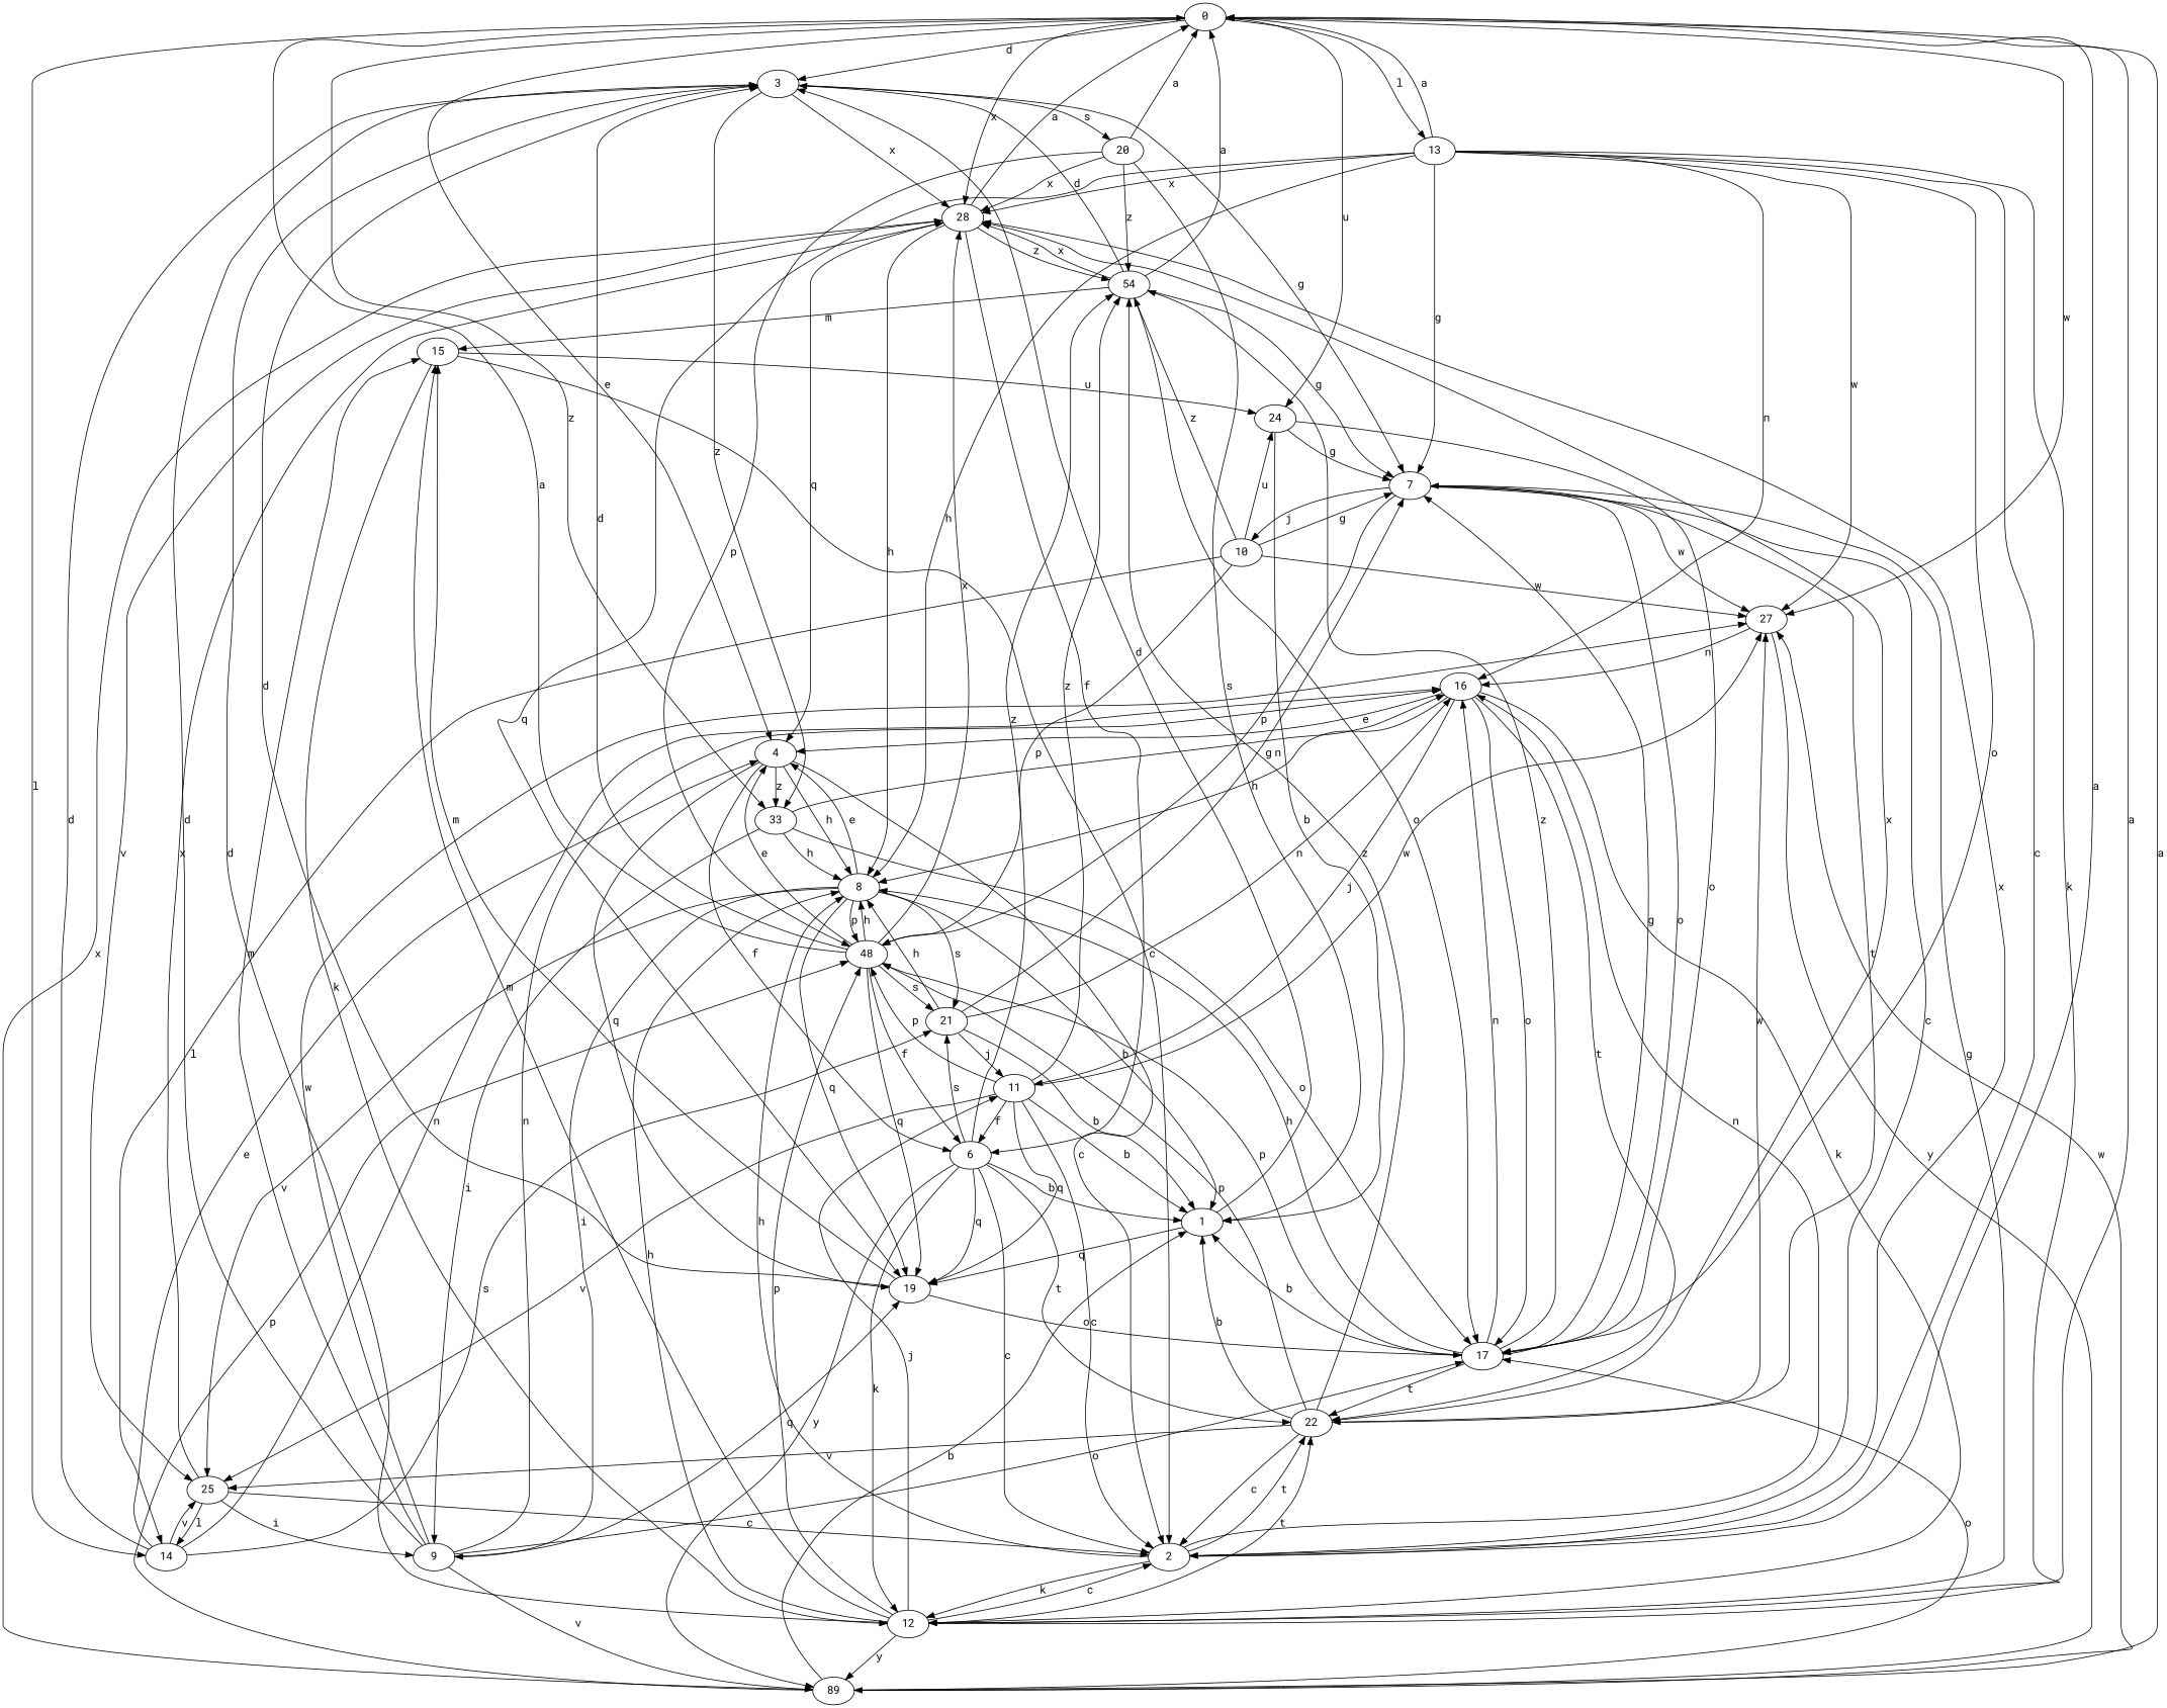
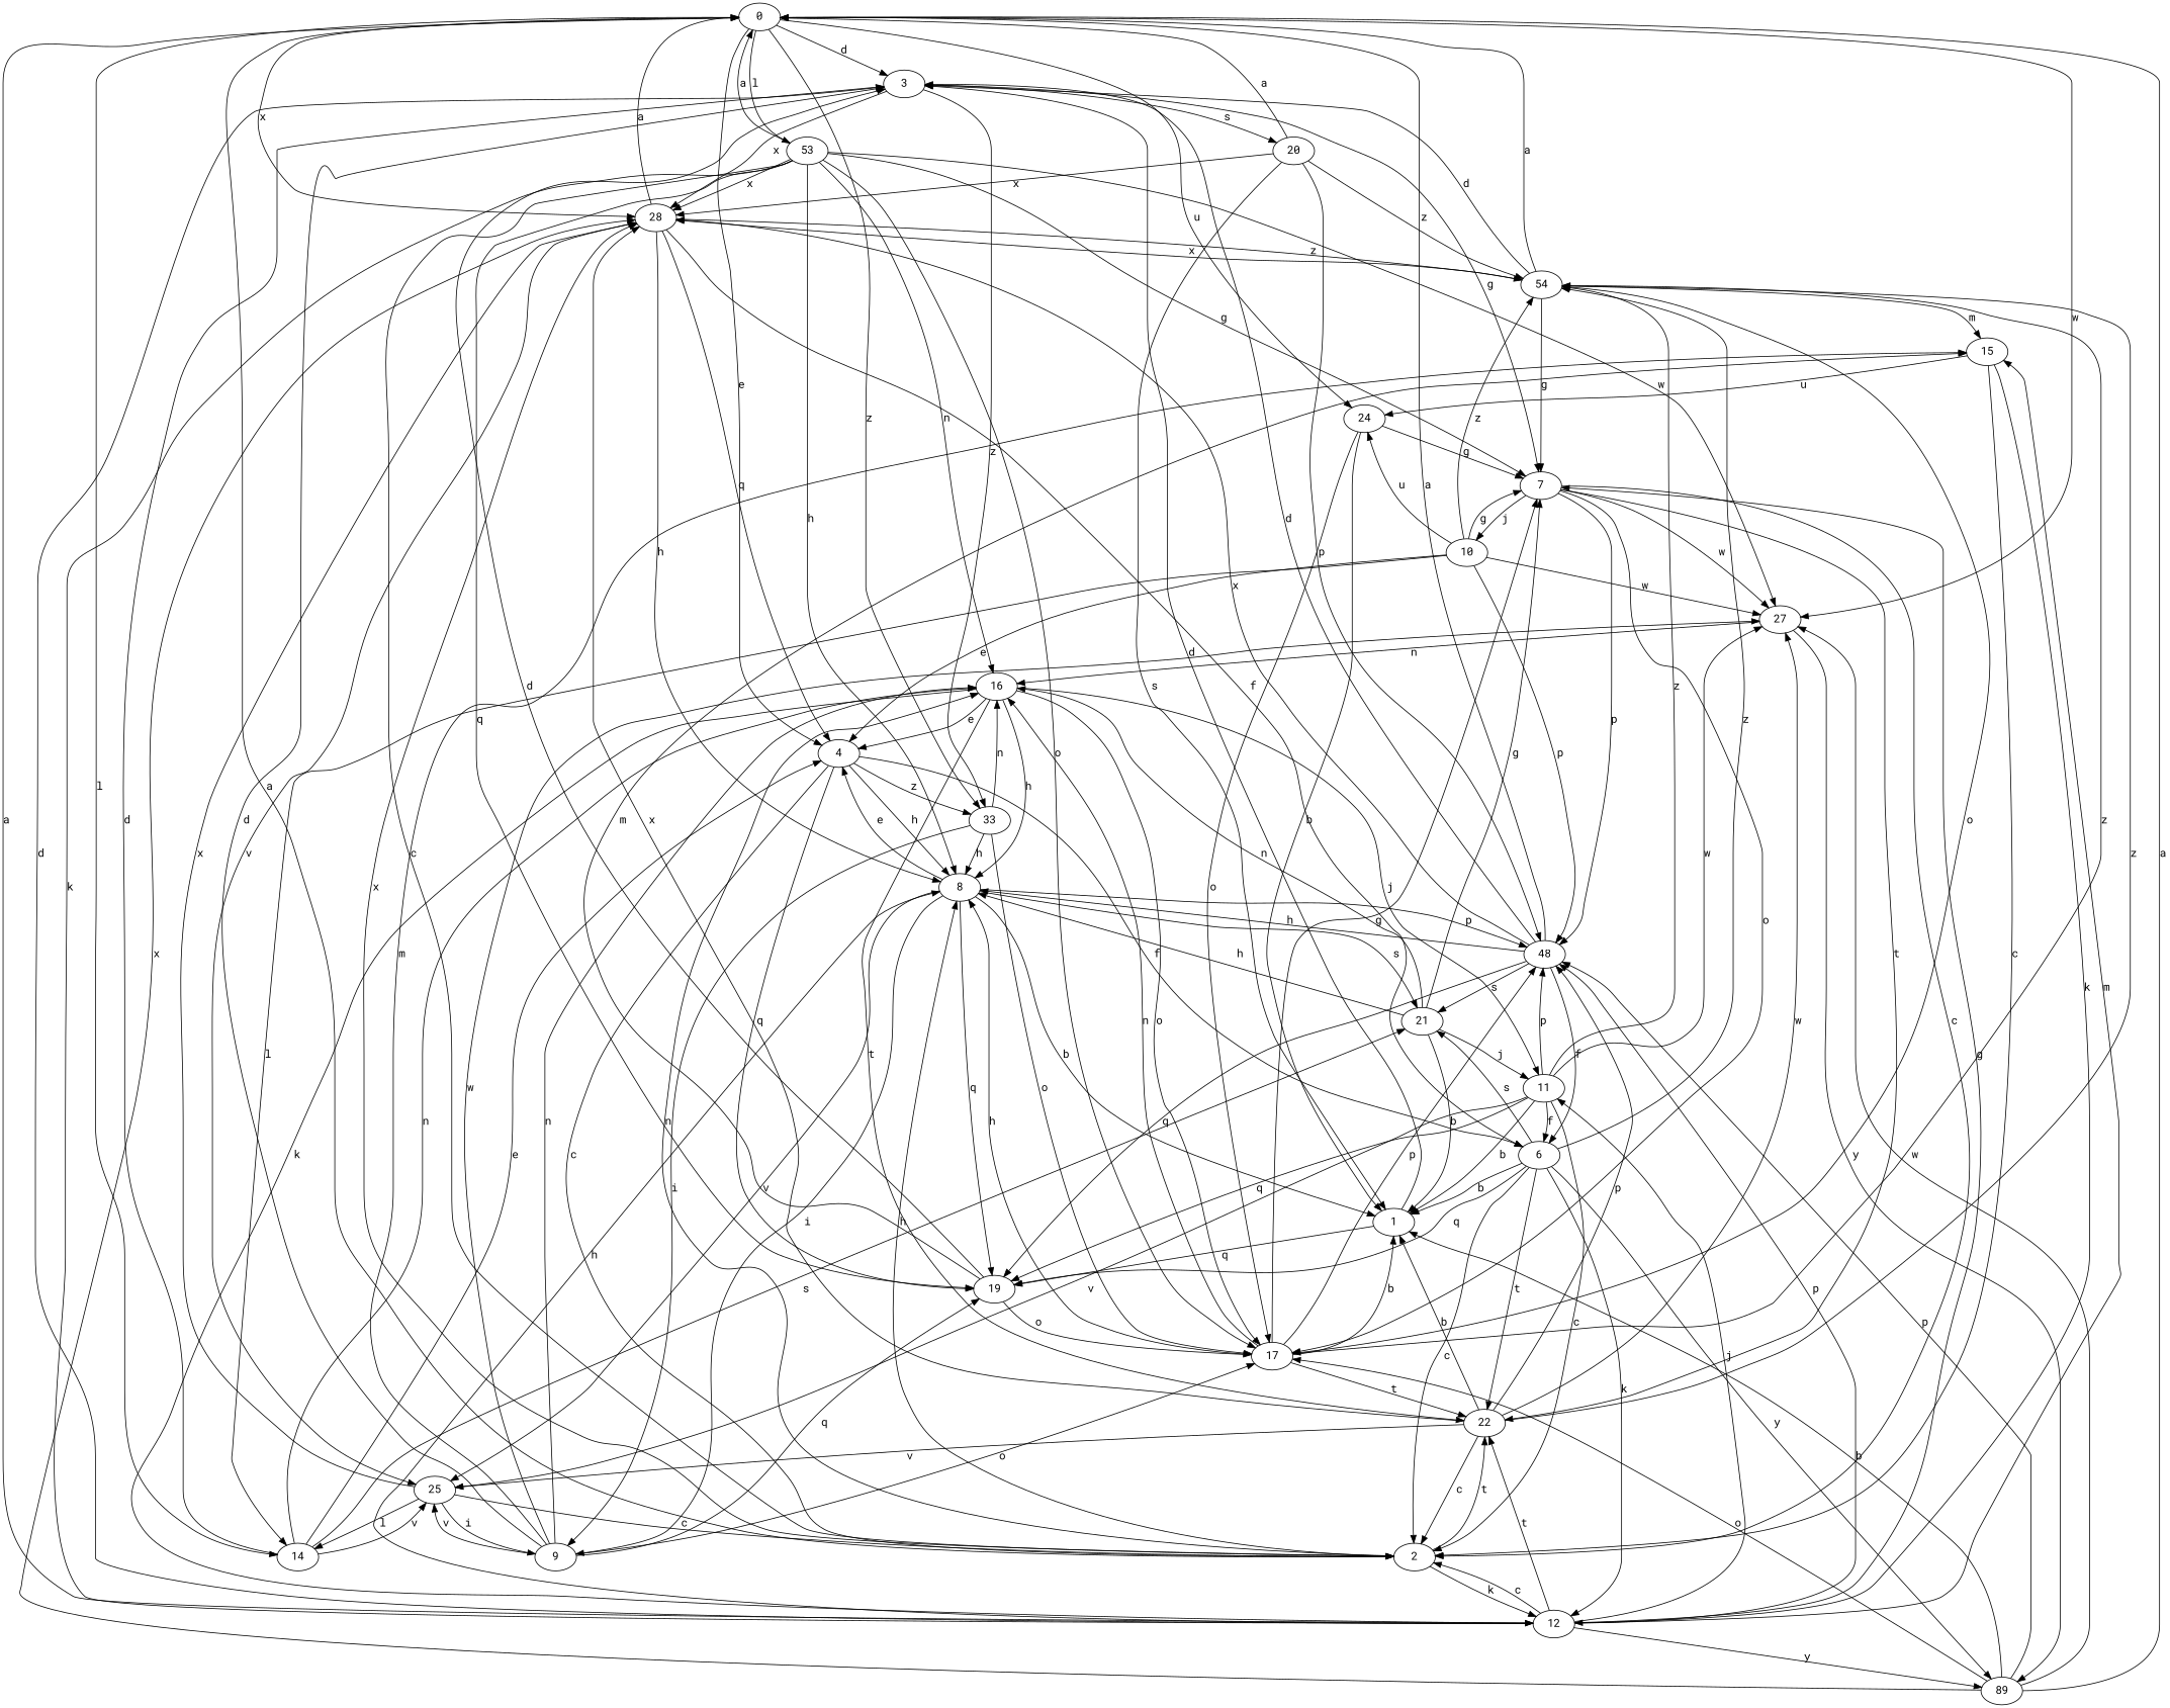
  strict digraph {
    fontname="Roboto Mono"
    node [fontname="Roboto Mono"]
    edge [fontname="Roboto Mono"]
    0
    3
    4
-   13
+   13 [label=53]
    14
    24
    27
    28
    33
    20
    7
    19
    2
    8
    6
    12
    16
    17
    21
    25
    1
    n22 [label=89]
    n23 [label=54]
    9
    15
    n26 [label=48]
    22
    11
    10
    0 -> 3 [label=d]
    0 -> 4 [label=e]
    0 -> 13 [label=l]
    0 -> 14 [label=l]
    0 -> 24 [label=u]
    0 -> 27 [label=w]
    0 -> 28 [label=x]
    0 -> 33 [label=z]
    3 -> 28 [label=x]
    3 -> 33 [label=z]
    3 -> 20 [label=s]
    3 -> 7 [label=g]
    4 -> 33 [label=z]
    4 -> 19 [label=q]
    4 -> 2 [label=c]
    4 -> 8 [label=h]
    4 -> 6 [label=f]
    13 -> 0 [label=a]
    13 -> 27 [label=w]
    13 -> 28 [label=x]
    13 -> 7 [label=g]
    13 -> 19 [label=q]
    13 -> 2 [label=c]
    13 -> 8 [label=h]
    13 -> 12 [label=k]
    13 -> 16 [label=n]
    13 -> 17 [label=o]
    14 -> 3 [label=d]
    14 -> 4 [label=e]
    14 -> 16 [label=n]
    14 -> 21 [label=s]
    14 -> 25 [label=v]
    24 -> 7 [label=g]
    24 -> 17 [label=o]
    24 -> 1 [label=b]
    27 -> 16 [label=n]
    27 -> n22 [label=y]
    28 -> 0 [label=a]
    28 -> 4 [label=q]
    28 -> 8 [label=h]
    28 -> 6 [label=f]
    28 -> 25 [label=v]
    28 -> n23 [label=z]
    33 -> 8 [label=h]
    33 -> 16 [label=n]
    33 -> 17 [label=o]
    33 -> 9 [label=i]
    20 -> 0 [label=a]
    20 -> 28 [label=x]
    20 -> 1 [label=s]
    20 -> n23 [label=z]
    20 -> n26 [label=p]
    7 -> 27 [label=w]
    7 -> 2 [label=c]
    7 -> 17 [label=o]
    7 -> n26 [label=p]
    7 -> 22 [label=t]
    7 -> 10 [label=j]
    19 -> 3 [label=d]
    19 -> 17 [label=o]
    19 -> 15 [label=m]
    2 -> 0 [label=a]
    2 -> 28 [label=x]
    2 -> 8 [label=h]
    2 -> 12 [label=k]
    2 -> 16 [label=n]
    2 -> 22 [label=t]
    8 -> 4 [label=e]
    8 -> 19 [label=q]
    8 -> 21 [label=s]
    8 -> 25 [label=v]
    8 -> 1 [label=b]
    8 -> 9 [label=i]
    8 -> n26 [label=p]
    6 -> 19 [label=q]
    6 -> 2 [label=c]
    6 -> 12 [label=k]
    6 -> 21 [label=s]
    6 -> 1 [label=b]
    6 -> n22 [label=y]
    6 -> n23 [label=z]
    6 -> 22 [label=t]
    12 -> 0 [label=a]
    12 -> 3 [label=d]
    12 -> 7 [label=g]
    12 -> 2 [label=c]
    12 -> 8 [label=h]
    12 -> n22 [label=y]
    12 -> 15 [label=m]
    12 -> n26 [label=p]
    12 -> 22 [label=t]
    12 -> 11 [label=j]
    16 -> 4 [label=e]
    16 -> 8 [label=h]
    16 -> 12 [label=k]
    16 -> 17 [label=o]
    16 -> 22 [label=t]
    16 -> 11 [label=j]
    17 -> 7 [label=g]
    17 -> 8 [label=h]
    17 -> 16 [label=n]
    17 -> 1 [label=b]
    17 -> n23 [label=z]
    17 -> n26 [label=p]
    17 -> 22 [label=t]
    21 -> 7 [label=g]
    21 -> 8 [label=h]
    21 -> 16 [label=n]
    21 -> 1 [label=b]
    21 -> 11 [label=j]
    25 -> 14 [label=l]
    25 -> 28 [label=x]
    25 -> 2 [label=c]
    25 -> 9 [label=i]
    1 -> 3 [label=d]
    1 -> 19 [label=q]
    n22 -> 0 [label=a]
    n22 -> 27 [label=w]
    n22 -> 28 [label=x]
    n22 -> 17 [label=o]
    n22 -> 1 [label=b]
    n22 -> n26 [label=p]
    n23 -> 0 [label=a]
    n23 -> 3 [label=d]
    n23 -> 28 [label=x]
    n23 -> 7 [label=g]
    n23 -> 17 [label=o]
    n23 -> 15 [label=m]
    9 -> 3 [label=d]
    9 -> 27 [label=w]
    9 -> 19 [label=q]
    9 -> 16 [label=n]
    9 -> 17 [label=o]
-   9 -> n22 [label=v]
+   9 -> 25 [label=v]
    9 -> 15 [label=m]
    15 -> 24 [label=u]
    15 -> 2 [label=c]
    15 -> 12 [label=k]
    n26 -> 0 [label=a]
    n26 -> 3 [label=d]
-   n26 -> 4 [label=e]
+   10 -> 4 [label=e]
    n26 -> 28 [label=x]
    n26 -> 19 [label=q]
    n26 -> 8 [label=h]
    n26 -> 6 [label=f]
    n26 -> 21 [label=s]
    22 -> 27 [label=w]
    22 -> 28 [label=x]
    22 -> 2 [label=c]
    22 -> 25 [label=v]
    22 -> 1 [label=b]
    22 -> n23 [label=z]
    22 -> n26 [label=p]
    11 -> 27 [label=w]
    11 -> 19 [label=q]
    11 -> 2 [label=c]
    11 -> 6 [label=f]
    11 -> 25 [label=v]
    11 -> 1 [label=b]
    11 -> n23 [label=z]
    11 -> n26 [label=p]
    10 -> 14 [label=l]
    10 -> 24 [label=u]
    10 -> 27 [label=w]
    10 -> 7 [label=g]
    10 -> n23 [label=z]
    10 -> n26 [label=p]
  }
